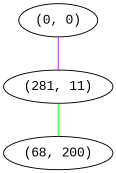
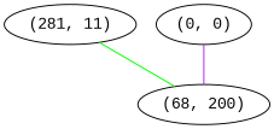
  graph {
    fontname="Liberation Mono"
    node [fontname="Liberation Mono"]
    edge [fontname="Liberation Mono"]
    n1 [label="(281, 11)"]
    "(68, 200)"
    "(0, 0)"
    n1 -- "(68, 200)" [color=green weight=2]
-   "(0, 0)" -- n1 [color=purple weight=4]
+   "(0, 0)" -- "(68, 200)" [color=purple weight=4]
  }
